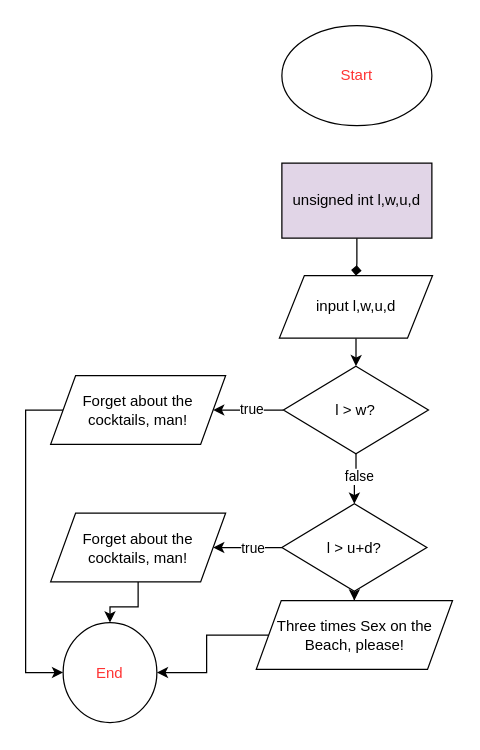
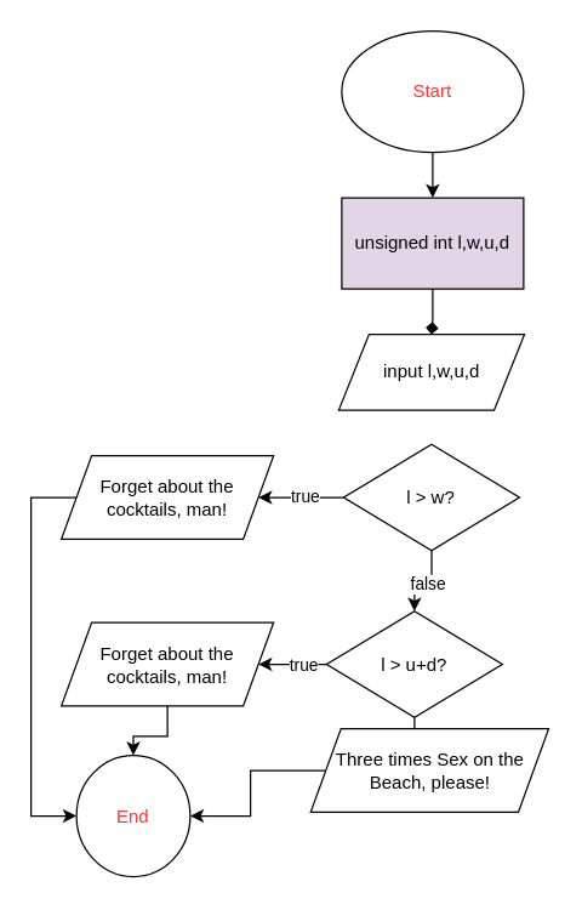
  <mxCell id="0" />
  <mxCell id="1" parent="0" />
+ <mxCell id="2" style="edgeStyle=orthogonalEdgeStyle;rounded=0;orthogonalLoop=1;jettySize=auto;html=1;entryX=0.5;entryY=0;entryDx=0;entryDy=0;" edge="1" parent="1" source="3" target="5"><mxGeometry relative="1" as="geometry" /></mxCell>
  <mxCell id="3" value="&lt;font color=&quot;#ff3333&quot;&gt;Start&lt;/font&gt;" style="ellipse;whiteSpace=wrap;html=1;" vertex="1" parent="1"><mxGeometry x="225" y="20" width="120" height="80" as="geometry" /></mxCell>
  <mxCell id="4" style="edgeStyle=orthogonalEdgeStyle;rounded=0;orthogonalLoop=1;jettySize=auto;html=1;endArrow=diamond;" edge="1" parent="1" source="5" target="7"><mxGeometry relative="1" as="geometry" /></mxCell>
  <mxCell id="5" value="unsigned int l,w,u,d" style="rounded=0;whiteSpace=wrap;html=1;fillColor=#e1d5e7;" vertex="1" parent="1"><mxGeometry x="225" y="130" width="120" height="60" as="geometry" /></mxCell>
- <mxCell id="6" style="edgeStyle=orthogonalEdgeStyle;rounded=0;orthogonalLoop=1;jettySize=auto;html=1;entryX=0.5;entryY=0;entryDx=0;entryDy=0;" edge="1" parent="1" source="7" target="12"><mxGeometry relative="1" as="geometry" /></mxCell>
  <mxCell id="7" value="input l,w,u,d" style="shape=parallelogram;perimeter=parallelogramPerimeter;whiteSpace=wrap;html=1;fixedSize=1;" vertex="1" parent="1"><mxGeometry x="223" y="220" width="122.5" height="50" as="geometry" /></mxCell>
  <mxCell id="8" style="edgeStyle=orthogonalEdgeStyle;rounded=0;orthogonalLoop=1;jettySize=auto;html=1;entryX=1;entryY=0.5;entryDx=0;entryDy=0;" edge="1" parent="1" source="12" target="14"><mxGeometry relative="1" as="geometry" /></mxCell>
  <mxCell id="9" value="true" style="edgeLabel;html=1;align=center;verticalAlign=middle;resizable=0;points=[];" vertex="1" connectable="0" parent="8"><mxGeometry x="-0.088" y="-1" relative="1" as="geometry"><mxPoint as="offset" /></mxGeometry></mxCell>
  <mxCell id="10" style="edgeStyle=orthogonalEdgeStyle;rounded=0;orthogonalLoop=1;jettySize=auto;html=1;entryX=0.5;entryY=0;entryDx=0;entryDy=0;" edge="1" parent="1" source="12" target="19"><mxGeometry relative="1" as="geometry" /></mxCell>
  <mxCell id="11" value="false" style="edgeLabel;html=1;align=center;verticalAlign=middle;resizable=0;points=[];" vertex="1" connectable="0" parent="10"><mxGeometry x="-0.116" y="2" relative="1" as="geometry"><mxPoint as="offset" /></mxGeometry></mxCell>
  <mxCell id="12" value="l &amp;gt; w?" style="rhombus;whiteSpace=wrap;html=1;" vertex="1" parent="1"><mxGeometry x="226.25" y="292.5" width="116" height="70" as="geometry" /></mxCell>
  <mxCell id="13" style="edgeStyle=orthogonalEdgeStyle;rounded=0;orthogonalLoop=1;jettySize=auto;html=1;entryX=0;entryY=0.5;entryDx=0;entryDy=0;" edge="1" parent="1" source="14" target="24"><mxGeometry relative="1" as="geometry"><Array as="points"><mxPoint x="20" y="327.5" /><mxPoint x="20" y="538" /></Array></mxGeometry></mxCell>
  <mxCell id="14" value="Forget about the cocktails, man!" style="shape=parallelogram;perimeter=parallelogramPerimeter;whiteSpace=wrap;html=1;fixedSize=1;" vertex="1" parent="1"><mxGeometry x="40" y="300" width="140" height="55" as="geometry" /></mxCell>
  <mxCell id="15" style="edgeStyle=orthogonalEdgeStyle;rounded=0;orthogonalLoop=1;jettySize=auto;html=1;" edge="1" parent="1" source="19" target="21"><mxGeometry relative="1" as="geometry" /></mxCell>
  <mxCell id="16" value="true" style="edgeLabel;html=1;align=center;verticalAlign=middle;resizable=0;points=[];" vertex="1" connectable="0" parent="15"><mxGeometry x="-0.138" relative="1" as="geometry"><mxPoint as="offset" /></mxGeometry></mxCell>
  <mxCell id="17" style="edgeStyle=orthogonalEdgeStyle;rounded=0;orthogonalLoop=1;jettySize=auto;html=1;entryX=0.5;entryY=0;entryDx=0;entryDy=0;" edge="1" parent="1" source="19" target="23"><mxGeometry relative="1" as="geometry" /></mxCell>
  <mxCell id="18" value="false" style="edgeLabel;html=1;align=center;verticalAlign=middle;resizable=0;points=[];" vertex="1" connectable="0" parent="17"><mxGeometry x="-0.318" y="2" relative="1" as="geometry"><mxPoint as="offset" /></mxGeometry></mxCell>
- <mxCell id="19" value="l &amp;gt; u+d?" style="rhombus;whiteSpace=wrap;html=1;" vertex="1" parent="1"><mxGeometry x="225" y="402.5" width="116" height="70" as="geometry" /></mxCell>
+ <mxCell id="19" value="l &amp;gt; u+d?" style="rhombus;whiteSpace=wrap;html=1;" vertex="1" parent="1"><mxGeometry x="215" y="402.5" width="116" height="70" as="geometry" /></mxCell>
  <mxCell id="20" style="edgeStyle=orthogonalEdgeStyle;rounded=0;orthogonalLoop=1;jettySize=auto;html=1;entryX=0.5;entryY=0;entryDx=0;entryDy=0;" edge="1" parent="1" source="21" target="24"><mxGeometry relative="1" as="geometry" /></mxCell>
  <mxCell id="21" value="Forget about the cocktails, man!" style="shape=parallelogram;perimeter=parallelogramPerimeter;whiteSpace=wrap;html=1;fixedSize=1;" vertex="1" parent="1"><mxGeometry x="40" y="410" width="140" height="55" as="geometry" /></mxCell>
  <mxCell id="22" style="edgeStyle=orthogonalEdgeStyle;rounded=0;orthogonalLoop=1;jettySize=auto;html=1;entryX=1;entryY=0.5;entryDx=0;entryDy=0;" edge="1" parent="1" source="23" target="24"><mxGeometry relative="1" as="geometry" /></mxCell>
  <mxCell id="23" value="Three times Sex on the Beach, please!" style="shape=parallelogram;perimeter=parallelogramPerimeter;whiteSpace=wrap;html=1;fixedSize=1;" vertex="1" parent="1"><mxGeometry x="204.5" y="480" width="157" height="55" as="geometry" /></mxCell>
  <mxCell id="24" value="&lt;font color=&quot;#ff3333&quot;&gt;End&lt;/font&gt;" style="ellipse;whiteSpace=wrap;html=1;" vertex="1" parent="1"><mxGeometry x="50" y="497.5" width="75" height="80" as="geometry" /></mxCell>
